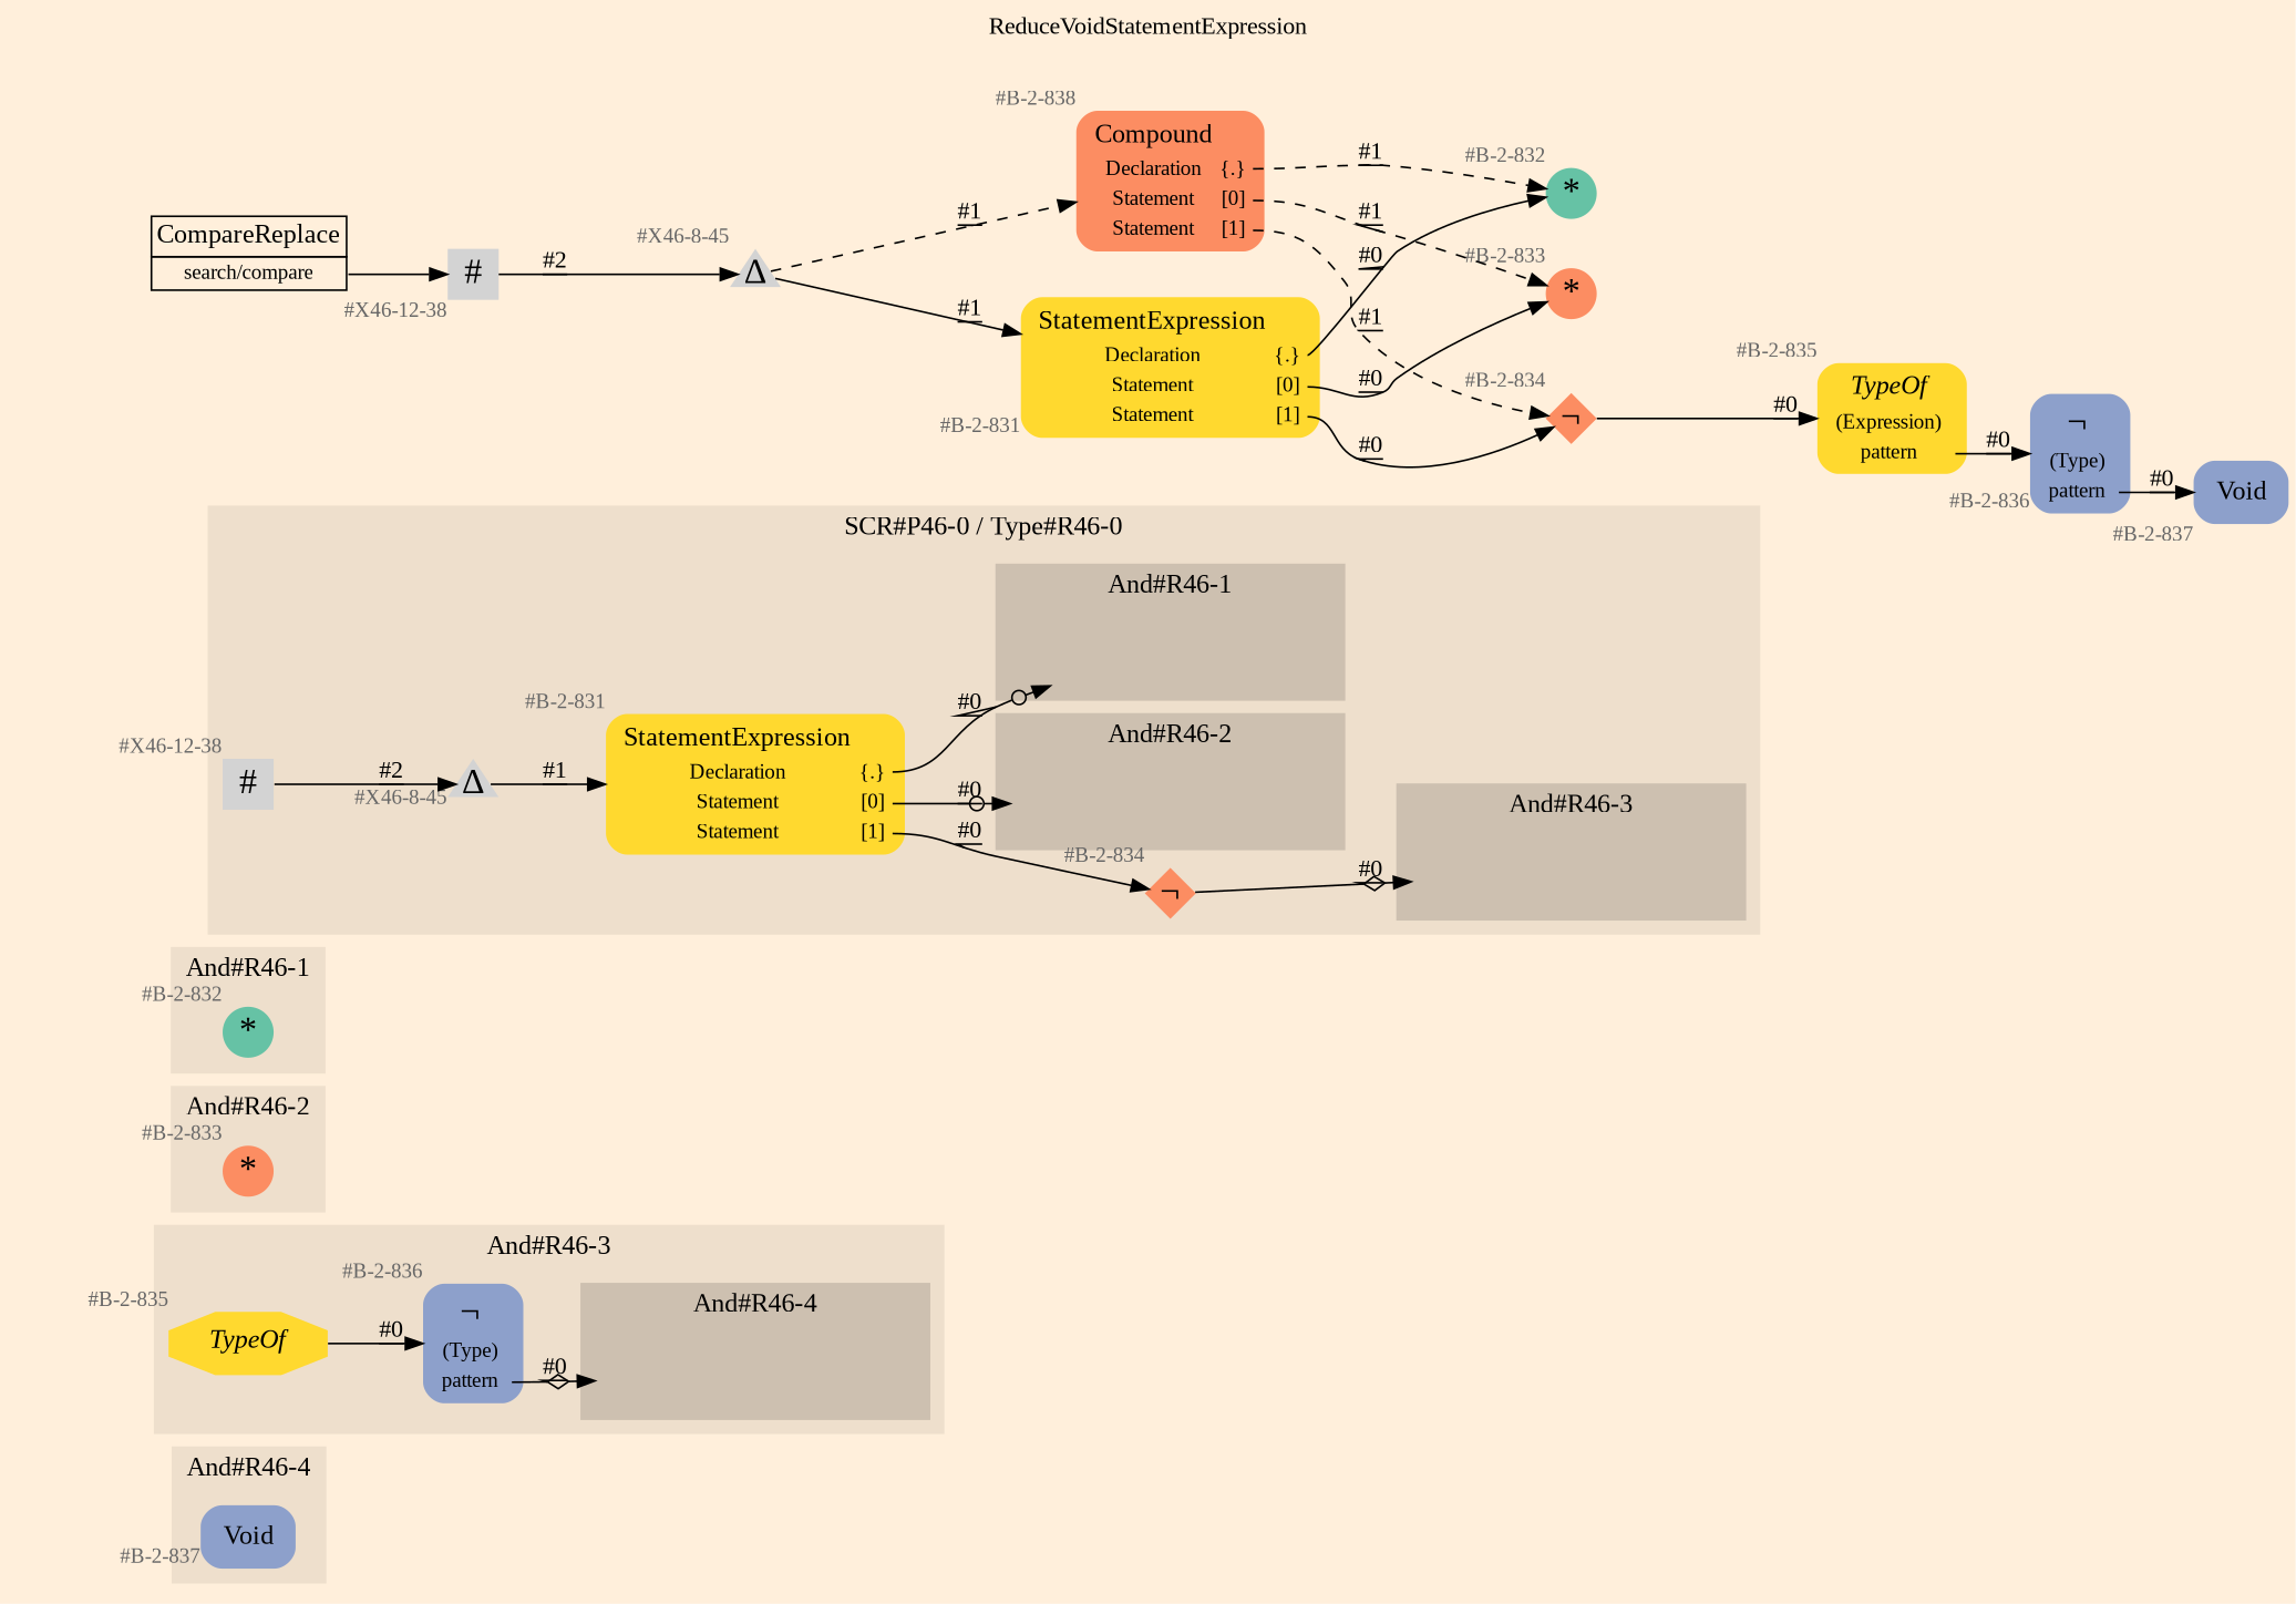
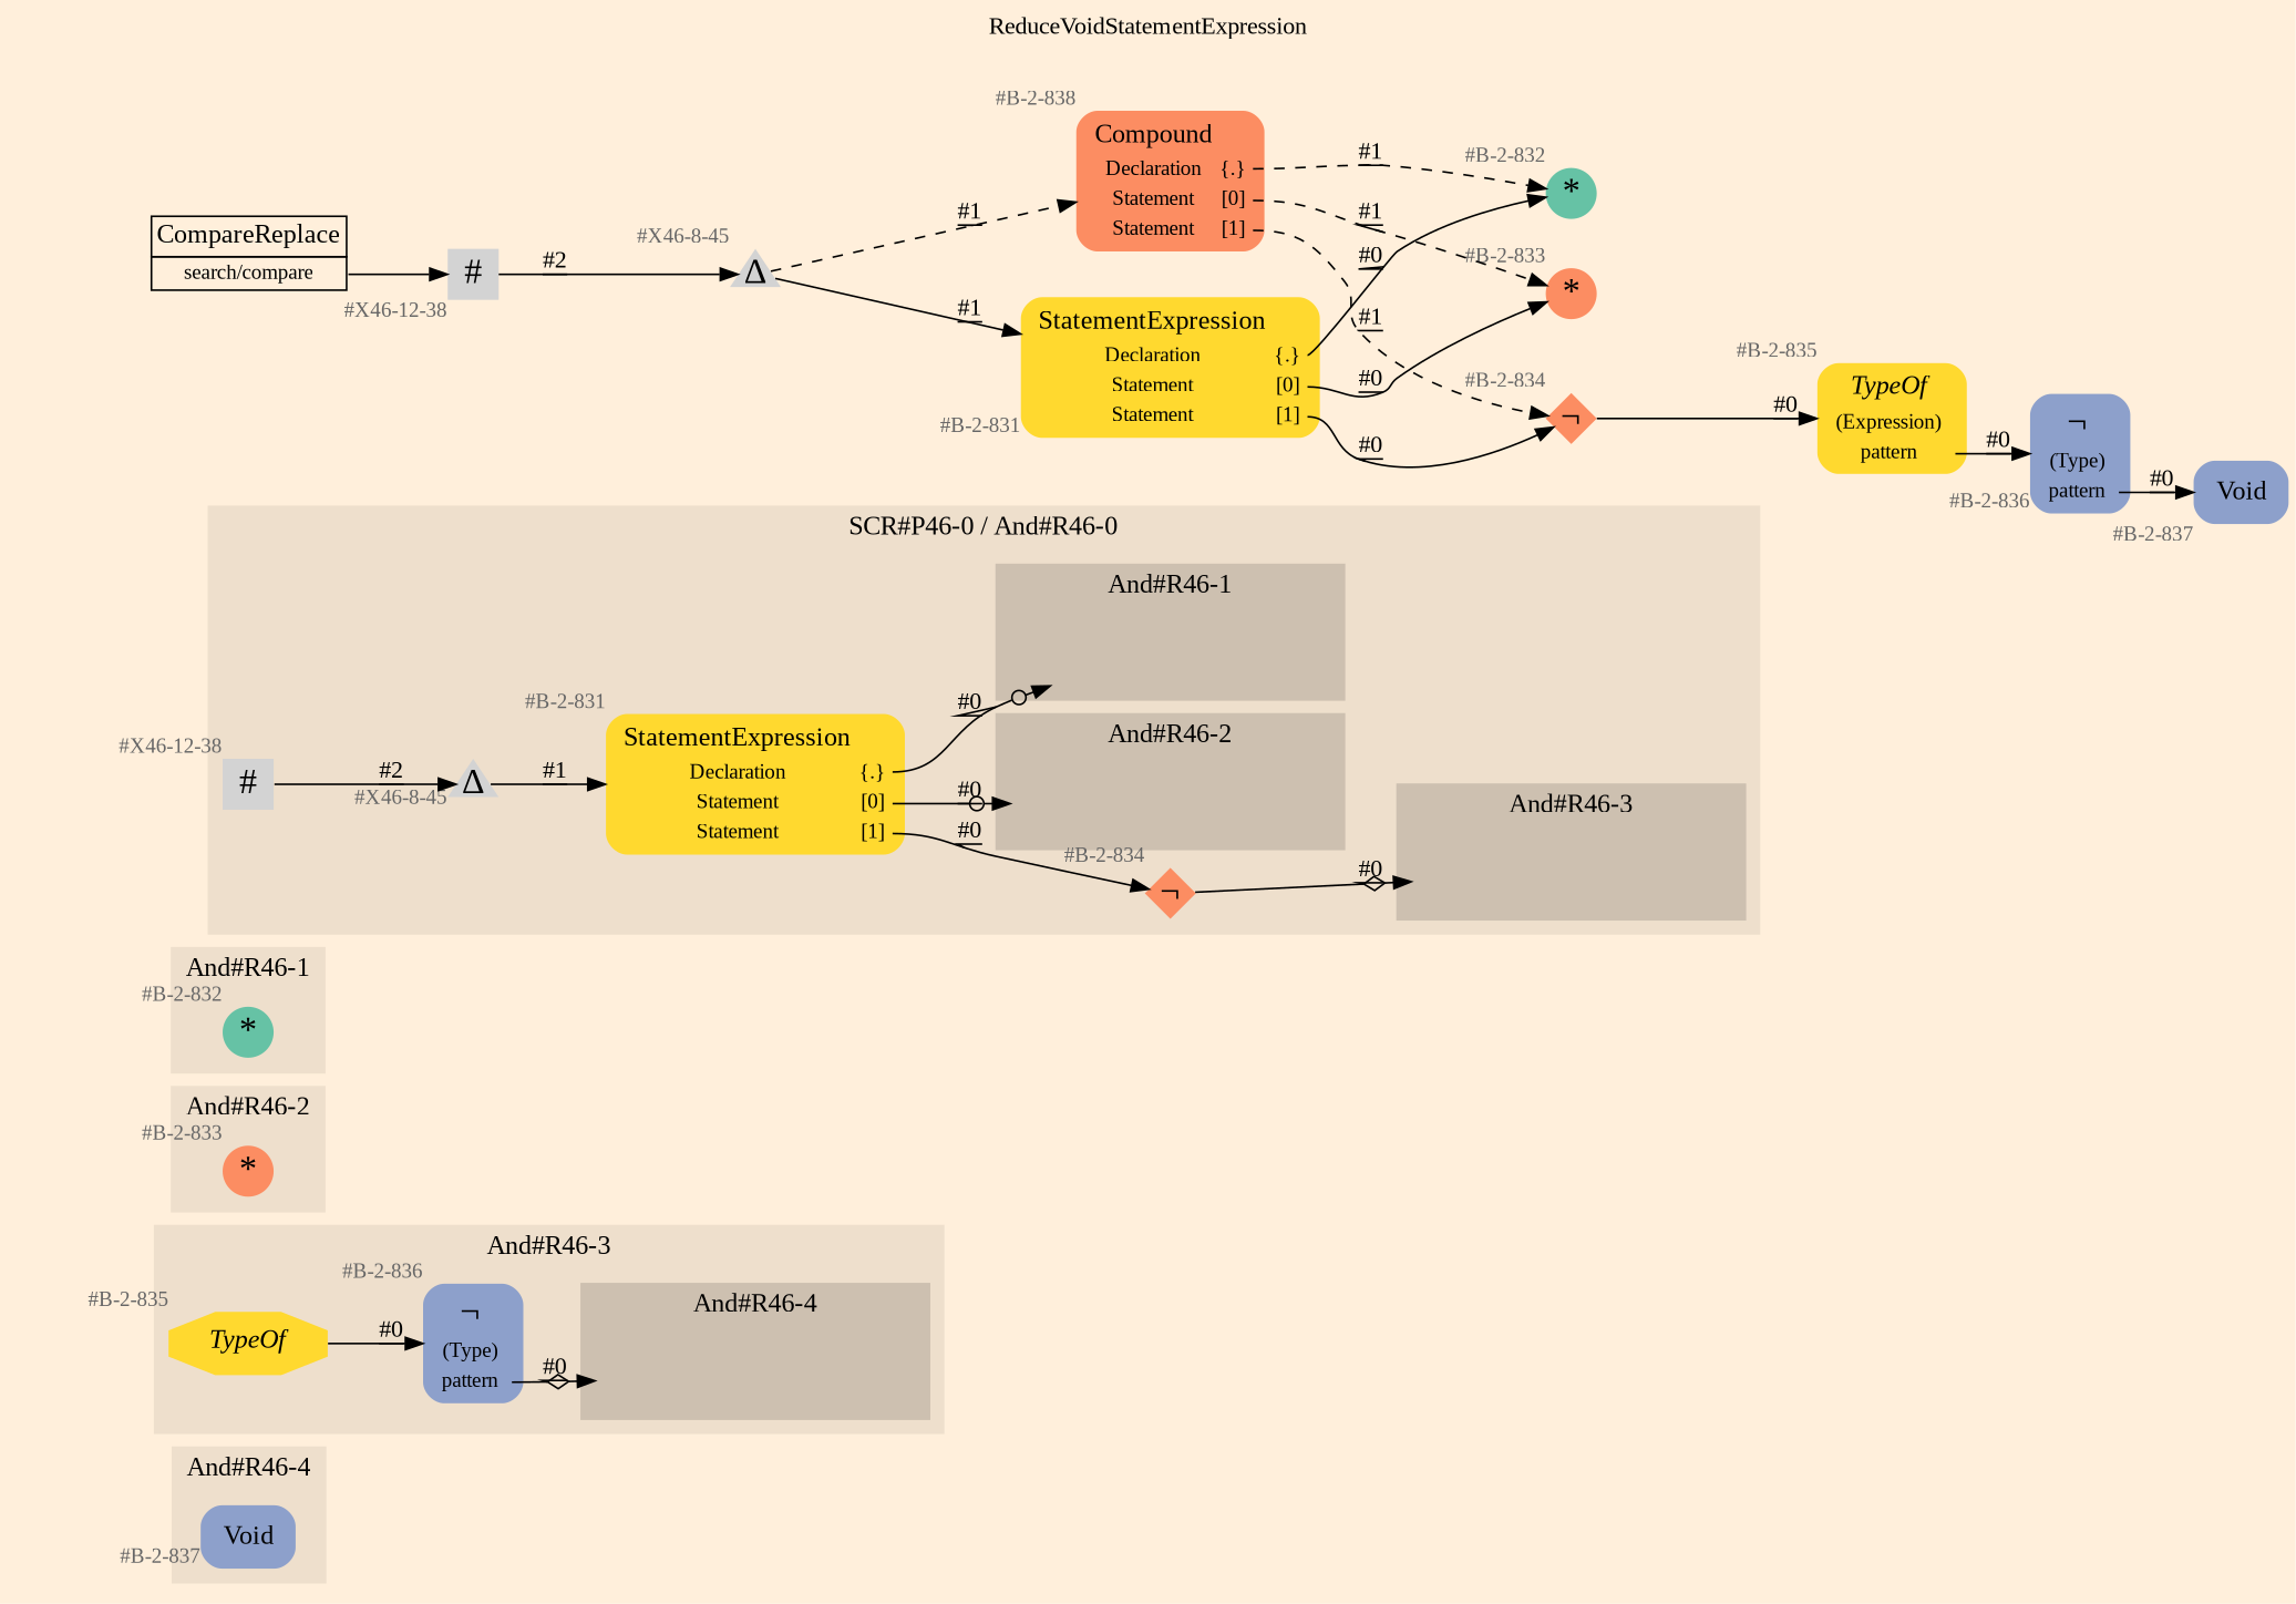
  digraph {
    bgcolor=antiquewhite1
    color=black
    fontcolor=black
    fontname="Liberation Serif"
    label=ReduceVoidStatementExpression
    labelloc=t
    rankdir=LR
    ranksep=0.3
    node [fillcolor="/set28/2" fontcolor=grey40 fontname="Liberation Serif" fontsize=12 shape=plaintext style=filled xlabel="#B-2-837"]
    edge [color=black decorate=true fontcolor=black fontname="Liberation Serif"]
    n1 [fillcolor="/set28/3" label=<<TABLE BORDER="0" CELLBORDER="0" CELLSPACING="0">          <TR><TD><FONT COLOR="black" POINT-SIZE="15">Void</FONT></TD></TR>         </TABLE>> style="rounded,filled"]
    "And#R46-3/And#R46-4/#B-2-837" [fillcolor="/set28/3" shape=none style=invisible]
    n3 [fillcolor="/set28/3" label=<<TABLE BORDER="0" CELLBORDER="0" CELLSPACING="0">          <TR><TD><FONT COLOR="black" POINT-SIZE="20">¬</FONT></TD></TR>          <TR><TD><FONT COLOR="black" POINT-SIZE="12">(Type)</FONT></TD><TD PORT="port0"></TD></TR>          <TR><TD><FONT COLOR="black" POINT-SIZE="12">pattern</FONT></TD><TD PORT="port1"></TD></TR>         </TABLE>> style="rounded,filled" xlabel="#B-2-836"]
    n4 [fillcolor="/set28/6" label=<<FONT COLOR="black" POINT-SIZE="15"><I>TypeOf</I></FONT>> penwidth=0.0 shape=octagon xlabel="#B-2-835"]
    n5 [fixedsize=true height=0.4 label=<<FONT COLOR="black" POINT-SIZE="20">*</FONT>> penwidth=0.0 shape=circle width=0.4 xlabel="#B-2-833"]
    n6 [fillcolor="/set28/1" fixedsize=true height=0.4 label=<<FONT COLOR="black" POINT-SIZE="20">*</FONT>> penwidth=0.0 shape=circle width=0.4 xlabel="#B-2-832"]
    "And#R46-0/And#R46-1/#B-2-832" [fillcolor="/set28/1" shape=none style=invisible xlabel="#B-2-832"]
    "And#R46-0/And#R46-2/#B-2-833" [shape=none style=invisible xlabel="#B-2-833"]
    "And#R46-0/And#R46-3/#B-2-835" [fillcolor="/set28/6" shape=none style=invisible xlabel="#B-2-835"]
    n10 [fixedsize=true height=0.4 label=<<FONT COLOR="black" POINT-SIZE="20">¬</FONT>> penwidth=0.0 shape=diamond width=0.4 xlabel="#B-2-834"]
    n11 [fixedsize=true height=0.4 label=<<FONT COLOR="black" POINT-SIZE="20">#</FONT>> penwidth=0.0 shape=square width=0.4 xlabel="#X46-12-38" fillcolor=""]
    n12 [fillcolor="/set28/6" label=<<TABLE BORDER="0" CELLBORDER="0" CELLSPACING="0">          <TR><TD><FONT COLOR="black" POINT-SIZE="15">StatementExpression</FONT></TD></TR>          <TR><TD><FONT COLOR="black" POINT-SIZE="12">Declaration</FONT></TD><TD PORT="port0"><FONT COLOR="black" POINT-SIZE="12">{.}</FONT></TD></TR>          <TR><TD><FONT COLOR="black" POINT-SIZE="12">Statement</FONT></TD><TD PORT="port1"><FONT COLOR="black" POINT-SIZE="12">[0]</FONT></TD></TR>          <TR><TD><FONT COLOR="black" POINT-SIZE="12">Statement</FONT></TD><TD PORT="port2"><FONT COLOR="black" POINT-SIZE="12">[1]</FONT></TD></TR>         </TABLE>> style="rounded,filled" xlabel="#B-2-831"]
    n13 [fixedsize=true height=0.4 label=<<FONT COLOR="black" POINT-SIZE="20">Δ</FONT>> penwidth=0.0 shape=triangle width=0.4 xlabel="#X46-8-45" fillcolor=""]
    n14 [color=black fillcolor=antiquewhite1 label=<<TABLE BORDER="0" CELLBORDER="1" CELLSPACING="0">      <TR><TD><FONT COLOR="black" POINT-SIZE="15">CompareReplace</FONT></TD></TR>      <TR><TD PORT="port0"><FONT COLOR="black" POINT-SIZE="12">search/compare</FONT></TD></TR>     </TABLE>> xlabel=""]
    n15 [fixedsize=true height=0.4 label=<<FONT COLOR="black" POINT-SIZE="20">#</FONT>> penwidth=0.0 shape=square width=0.4 xlabel="#X46-12-38" fillcolor=""]
    n16 [fixedsize=true height=0.4 label=<<FONT COLOR="black" POINT-SIZE="20">Δ</FONT>> penwidth=0.0 shape=triangle width=0.4 xlabel="#X46-8-45" fillcolor=""]
    n17 [fillcolor="/set28/6" label=<<TABLE BORDER="0" CELLBORDER="0" CELLSPACING="0">      <TR><TD><FONT COLOR="black" POINT-SIZE="15">StatementExpression</FONT></TD></TR>      <TR><TD><FONT COLOR="black" POINT-SIZE="12">Declaration</FONT></TD><TD PORT="port0"><FONT COLOR="black" POINT-SIZE="12">{.}</FONT></TD></TR>      <TR><TD><FONT COLOR="black" POINT-SIZE="12">Statement</FONT></TD><TD PORT="port1"><FONT COLOR="black" POINT-SIZE="12">[0]</FONT></TD></TR>      <TR><TD><FONT COLOR="black" POINT-SIZE="12">Statement</FONT></TD><TD PORT="port2"><FONT COLOR="black" POINT-SIZE="12">[1]</FONT></TD></TR>     </TABLE>> style="rounded,filled" xlabel="#B-2-831"]
    n18 [label=<<TABLE BORDER="0" CELLBORDER="0" CELLSPACING="0">      <TR><TD><FONT COLOR="black" POINT-SIZE="15">Compound</FONT></TD></TR>      <TR><TD><FONT COLOR="black" POINT-SIZE="12">Declaration</FONT></TD><TD PORT="port0"><FONT COLOR="black" POINT-SIZE="12">{.}</FONT></TD></TR>      <TR><TD><FONT COLOR="black" POINT-SIZE="12">Statement</FONT></TD><TD PORT="port1"><FONT COLOR="black" POINT-SIZE="12">[0]</FONT></TD></TR>      <TR><TD><FONT COLOR="black" POINT-SIZE="12">Statement</FONT></TD><TD PORT="port2"><FONT COLOR="black" POINT-SIZE="12">[1]</FONT></TD></TR>     </TABLE>> style="rounded,filled" xlabel="#B-2-838"]
    n19 [fillcolor="/set28/1" fixedsize=true height=0.4 label=<<FONT COLOR="black" POINT-SIZE="20">*</FONT>> penwidth=0.0 shape=circle width=0.4 xlabel="#B-2-832"]
    n20 [fixedsize=true height=0.4 label=<<FONT COLOR="black" POINT-SIZE="20">*</FONT>> penwidth=0.0 shape=circle width=0.4 xlabel="#B-2-833"]
    n21 [fixedsize=true height=0.4 label=<<FONT COLOR="black" POINT-SIZE="20">¬</FONT>> penwidth=0.0 shape=diamond width=0.4 xlabel="#B-2-834"]
    n22 [fillcolor="/set28/6" label=<<TABLE BORDER="0" CELLBORDER="0" CELLSPACING="0">      <TR><TD><FONT COLOR="black" POINT-SIZE="15"><I>TypeOf</I></FONT></TD></TR>      <TR><TD><FONT COLOR="black" POINT-SIZE="12">(Expression)</FONT></TD><TD PORT="port0"></TD></TR>      <TR><TD><FONT COLOR="black" POINT-SIZE="12">pattern</FONT></TD><TD PORT="port1"></TD></TR>     </TABLE>> style="rounded,filled" xlabel="#B-2-835"]
    n23 [fillcolor="/set28/3" label=<<TABLE BORDER="0" CELLBORDER="0" CELLSPACING="0">      <TR><TD><FONT COLOR="black" POINT-SIZE="20">¬</FONT></TD></TR>      <TR><TD><FONT COLOR="black" POINT-SIZE="12">(Type)</FONT></TD><TD PORT="port0"></TD></TR>      <TR><TD><FONT COLOR="black" POINT-SIZE="12">pattern</FONT></TD><TD PORT="port1"></TD></TR>     </TABLE>> style="rounded,filled" xlabel="#B-2-836"]
    n24 [fillcolor="/set28/3" label=<<TABLE BORDER="0" CELLBORDER="0" CELLSPACING="0">      <TR><TD><FONT COLOR="black" POINT-SIZE="15">Void</FONT></TD></TR>     </TABLE>> style="rounded,filled"]
    subgraph cluster_1 {
      color=antiquewhite2
      fontsize=15
      label="And#R46-4"
      style=filled
      n1
    }
    subgraph cluster_2 {
      color=antiquewhite2
      fontsize=15
      label="And#R46-3"
      style=filled
      n3
      n4
      subgraph cluster_3 {
        color=antiquewhite3
        fontsize=15
        label="And#R46-4"
        style=filled
        "And#R46-3/And#R46-4/#B-2-837"
      }
    }
    subgraph cluster_4 {
      color=antiquewhite2
      fontsize=15
      label="And#R46-2"
      style=filled
      n5
    }
    subgraph cluster_5 {
      color=antiquewhite2
      fontsize=15
      label="And#R46-1"
      style=filled
      n6
    }
    subgraph cluster_6 {
      color=antiquewhite2
      fontsize=15
-     label="SCR#P46-0 / Type#R46-0"
+     label="SCR#P46-0 / And#R46-0"
      style=filled
      n10
      n11
      n12
      n13
      subgraph cluster_7 {
        color=antiquewhite3
        fontsize=15
        label="And#R46-1"
        style=filled
        "And#R46-0/And#R46-1/#B-2-832"
      }
      subgraph cluster_8 {
        color=antiquewhite3
        fontsize=15
        label="And#R46-2"
        style=filled
        "And#R46-0/And#R46-2/#B-2-833"
      }
      subgraph cluster_9 {
        color=antiquewhite3
        fontsize=15
        label="And#R46-3"
        style=filled
        "And#R46-0/And#R46-3/#B-2-835"
      }
    }
    n3 -> "And#R46-3/And#R46-4/#B-2-837" [arrowhead=normalnoneodiamond label="#0" tailport=port1]
    n4 -> n3 [label="#0"]
    n10 -> "And#R46-0/And#R46-3/#B-2-835" [arrowhead=normalnoneodiamond label="#0"]
    n11 -> n13 [label="#2"]
    n12 -> "And#R46-0/And#R46-1/#B-2-832" [arrowhead=normalnoneodot label="#0" tailport=port0]
    n12 -> "And#R46-0/And#R46-2/#B-2-833" [arrowhead=normalnoneodot label="#0" tailport=port1]
    n12 -> n10 [label="#0" tailport=port2]
    n13 -> n12 [label="#1"]
    n14 -> n15 [tailport=port0]
    n15 -> n16 [label="#2"]
    n16 -> n17 [label="#1"]
    n16 -> n18 [label="#1" style=dashed]
    n17 -> n19 [label="#0" tailport=port0]
    n17 -> n20 [label="#0" tailport=port1]
    n17 -> n21 [label="#0" tailport=port2]
    n18 -> n19 [label="#1" style=dashed tailport=port0]
    n18 -> n20 [label="#1" style=dashed tailport=port1]
    n18 -> n21 [label="#1" style=dashed tailport=port2]
    n21 -> n22 [label="#0"]
    n22 -> n23 [label="#0" tailport=port1]
    n23 -> n24 [label="#0" tailport=port1]
  }
